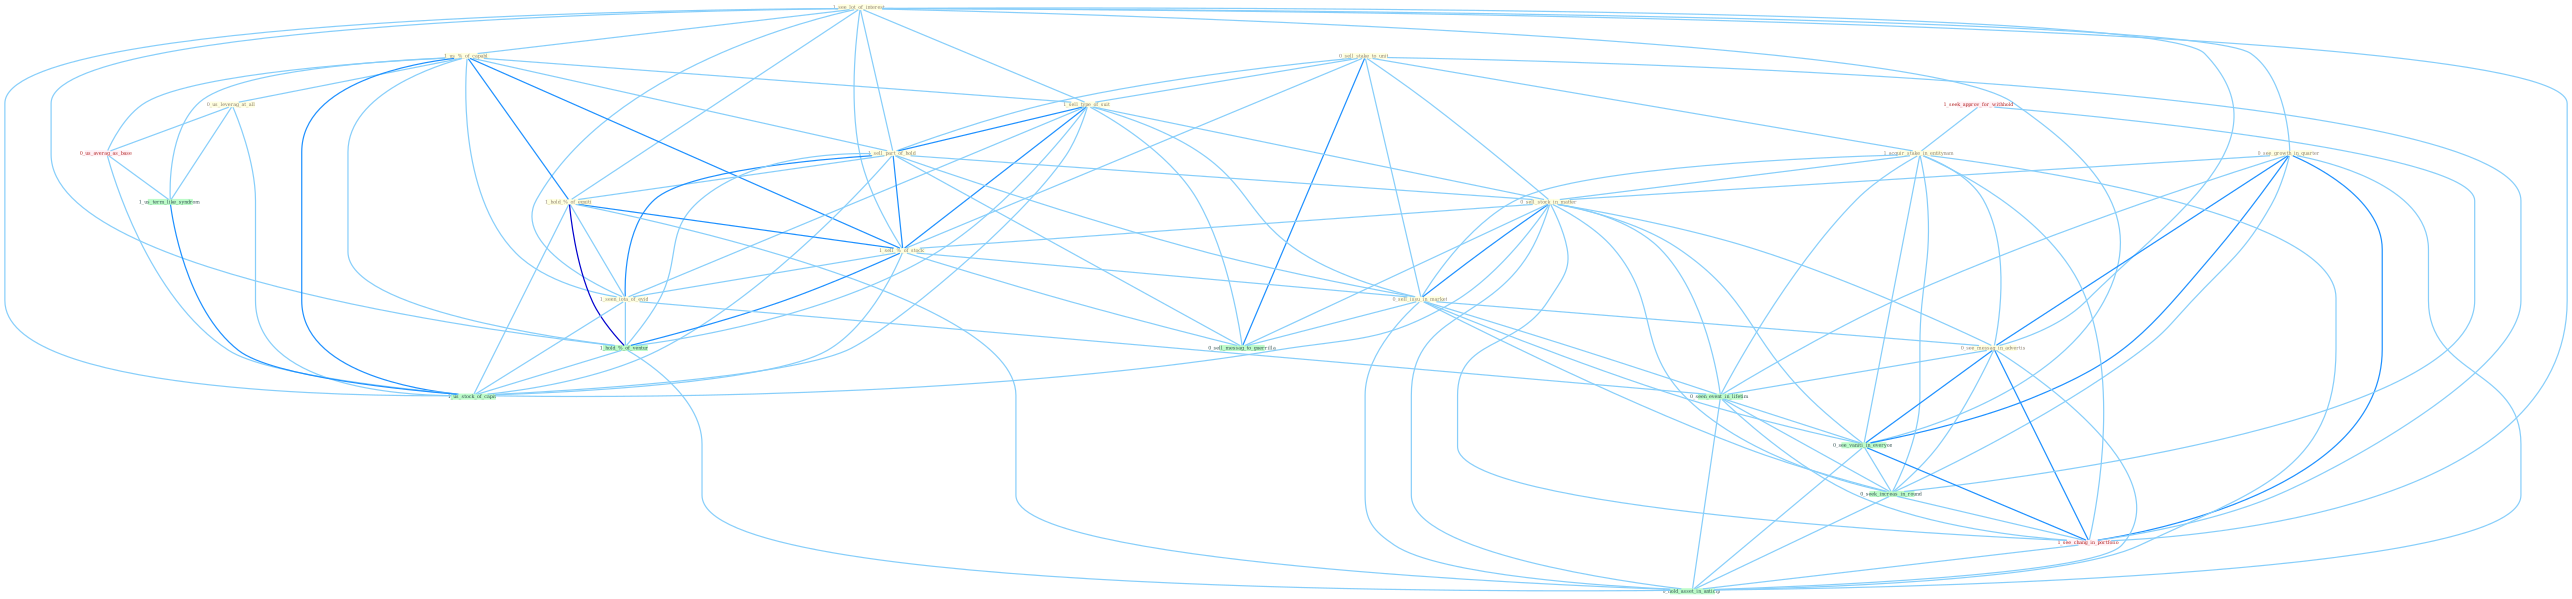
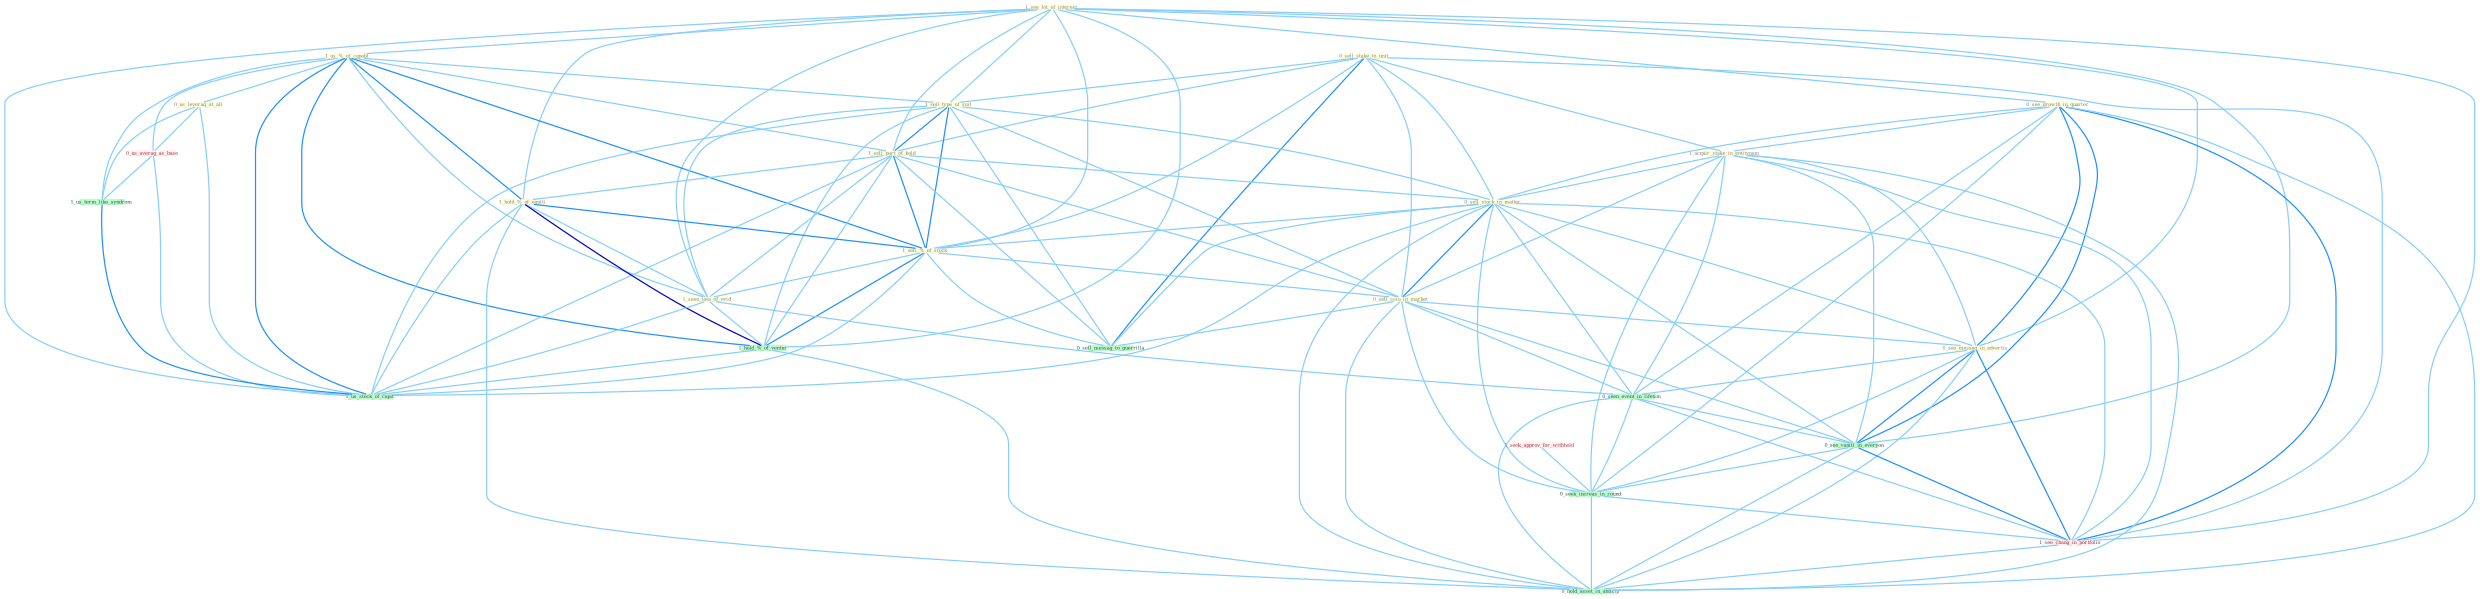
  graph {
    node [color="#ffffe0" fixedsize=true fontcolor="#8b7d6b" fontsize=4 shape=polygon style=filled]
    edge [color="#87cefa" w=1]
    "1_see_lot_of_interest " [height=.06 width=.5]
    "0_see_growth_in_quarter " [height=.06 width=.5]
    "1_us_%_of_capabl " [height=.06 width=.5]
    "0_sell_stake_to_unit " [height=.06 width=.5]
    "1_sell_type_of_suit " [height=.06 width=.5]
    "1_sell_part_of_hold " [height=.06 width=.5]
    "1_acquir_stake_in_entitynam " [height=.06 width=.5]
    "0_us_leverag_at_all " [height=.06 width=.5]
    "0_sell_stock_in_matter " [height=.06 width=.5]
    "1_hold_%_of_equiti " [height=.06 width=.5]
    "1_sell_%_of_stock " [height=.06 width=.5]
    "1_seen_iota_of_evid " [height=.06 width=.5]
    "0_sell_issu_in_market " [height=.06 width=.5]
    "0_see_messag_in_advertis " [height=.06 width=.5]
    "0_us_averag_as_base " [color="#fff0f5" fontcolor="#b22222" height=.06 width=.5]
    "1_seek_approv_for_withhold " [color="#fff0f5" fontcolor="#b22222" height=.06 width=.5]
    "1_see_chang_in_portfolio " [color="#fff0f5" fontcolor="#b22222" height=.06 width=.5]
    "1_hold_%_of_ventur " [color="#BDFCC9" fontcolor="#2f4f4f" height=.06 width=.5]
    "0_see_vaniti_in_everyon " [color="#BDFCC9" fontcolor="#2f4f4f" height=.06 width=.5]
    "1_us_stock_of_capit " [color="#BDFCC9" fontcolor="#2f4f4f" height=.06 width=.5]
    "0_seen_event_in_lifetim " [color="#BDFCC9" fontcolor="#2f4f4f" height=.06 width=.5]
    "0_seek_increas_in_round " [color="#BDFCC9" fontcolor="#2f4f4f" height=.06 width=.5]
    "0_hold_asset_in_anticip " [color="#BDFCC9" fontcolor="#2f4f4f" height=.06 width=.5]
    "1_us_term_like_syndrom " [color="#BDFCC9" fontcolor="#2f4f4f" height=.06 width=.5]
    n25 [color="#BDFCC9" fontcolor="#2f4f4f" height=.06 label="0_sell_messag_to_guerrilla" width=.5]
    subgraph sub_1 {
      "1_see_lot_of_interest "
      "0_see_growth_in_quarter "
      "1_us_%_of_capabl "
      "0_sell_stake_to_unit "
      "1_sell_type_of_suit "
      "1_sell_part_of_hold "
      "1_acquir_stake_in_entitynam "
      "0_us_leverag_at_all "
      "0_sell_stock_in_matter "
      "1_hold_%_of_equiti "
      "1_sell_%_of_stock "
      "1_seen_iota_of_evid "
      "0_sell_issu_in_market "
      "0_see_messag_in_advertis "
    }
    subgraph sub_2 {
      "0_us_averag_as_base "
      "1_seek_approv_for_withhold "
      "1_see_chang_in_portfolio "
    }
    "1_see_lot_of_interest " -- "0_see_growth_in_quarter "
    "1_see_lot_of_interest " -- "1_us_%_of_capabl "
    "1_see_lot_of_interest " -- "1_sell_type_of_suit "
    "1_see_lot_of_interest " -- "1_sell_part_of_hold "
    "1_see_lot_of_interest " -- "1_hold_%_of_equiti "
    "1_see_lot_of_interest " -- "1_sell_%_of_stock "
    "1_see_lot_of_interest " -- "1_seen_iota_of_evid "
    "1_see_lot_of_interest " -- "0_see_messag_in_advertis "
    "1_see_lot_of_interest " -- "1_see_chang_in_portfolio "
    "1_see_lot_of_interest " -- "1_hold_%_of_ventur "
    "1_see_lot_of_interest " -- "0_see_vaniti_in_everyon "
    "1_see_lot_of_interest " -- "1_us_stock_of_capit "
-   "1_seek_approv_for_withhold " -- "1_acquir_stake_in_entitynam "
+   "0_see_growth_in_quarter " -- "1_acquir_stake_in_entitynam "
    "0_see_growth_in_quarter " -- "0_sell_stock_in_matter "
    "0_see_growth_in_quarter " -- "0_see_messag_in_advertis " [color="#1e90ff" w=2]
    "0_see_growth_in_quarter " -- "1_see_chang_in_portfolio " [color="#1e90ff" w=2]
    "0_see_growth_in_quarter " -- "0_see_vaniti_in_everyon " [color="#1e90ff" w=2]
    "0_see_growth_in_quarter " -- "0_seen_event_in_lifetim "
    "0_see_growth_in_quarter " -- "0_seek_increas_in_round "
    "0_see_growth_in_quarter " -- "0_hold_asset_in_anticip "
    "1_us_%_of_capabl " -- "1_sell_type_of_suit "
    "1_us_%_of_capabl " -- "1_sell_part_of_hold "
    "1_us_%_of_capabl " -- "0_us_leverag_at_all "
    "1_us_%_of_capabl " -- "1_hold_%_of_equiti " [color="#1e90ff" w=2]
    "1_us_%_of_capabl " -- "1_sell_%_of_stock " [color="#1e90ff" w=2]
    "1_us_%_of_capabl " -- "1_seen_iota_of_evid "
    "1_us_%_of_capabl " -- "0_us_averag_as_base "
-   "1_us_%_of_capabl " -- "1_hold_%_of_ventur " [w=2]
+   "1_us_%_of_capabl " -- "1_hold_%_of_ventur " [color="#1e90ff" w=2]
    "1_us_%_of_capabl " -- "1_us_stock_of_capit " [color="#1e90ff" w=2]
    "1_us_%_of_capabl " -- "1_us_term_like_syndrom "
    "0_sell_stake_to_unit " -- "1_sell_type_of_suit "
    "0_sell_stake_to_unit " -- "1_sell_part_of_hold "
    "0_sell_stake_to_unit " -- "1_acquir_stake_in_entitynam "
    "0_sell_stake_to_unit " -- "0_sell_stock_in_matter "
    "0_sell_stake_to_unit " -- "1_sell_%_of_stock "
    "0_sell_stake_to_unit " -- "0_sell_issu_in_market "
    "0_sell_stake_to_unit " -- "1_see_chang_in_portfolio "
    "0_sell_stake_to_unit " -- n25 [color="#1e90ff" w=2]
    "1_sell_type_of_suit " -- "1_sell_part_of_hold " [color="#1e90ff" w=2]
    "1_sell_type_of_suit " -- "0_sell_stock_in_matter "
    "1_sell_type_of_suit " -- "1_sell_%_of_stock " [color="#1e90ff" w=2]
    "1_sell_type_of_suit " -- "1_seen_iota_of_evid "
    "1_sell_type_of_suit " -- "0_sell_issu_in_market "
    "1_sell_type_of_suit " -- "1_hold_%_of_ventur "
    "1_sell_type_of_suit " -- "1_us_stock_of_capit "
    "1_sell_type_of_suit " -- n25
    "1_sell_part_of_hold " -- "0_sell_stock_in_matter "
    "1_sell_part_of_hold " -- "1_hold_%_of_equiti "
    "1_sell_part_of_hold " -- "1_sell_%_of_stock " [color="#1e90ff" w=2]
-   "1_sell_part_of_hold " -- "1_seen_iota_of_evid " [color="#1e90ff"]
+   "1_sell_part_of_hold " -- "1_seen_iota_of_evid "
    "1_sell_part_of_hold " -- "0_sell_issu_in_market "
    "1_sell_part_of_hold " -- "1_hold_%_of_ventur "
    "1_sell_part_of_hold " -- "1_us_stock_of_capit "
    "1_sell_part_of_hold " -- n25
    "1_acquir_stake_in_entitynam " -- "0_sell_stock_in_matter "
    "1_acquir_stake_in_entitynam " -- "0_sell_issu_in_market "
    "1_acquir_stake_in_entitynam " -- "0_see_messag_in_advertis "
    "1_acquir_stake_in_entitynam " -- "1_see_chang_in_portfolio "
    "1_acquir_stake_in_entitynam " -- "0_see_vaniti_in_everyon "
    "1_acquir_stake_in_entitynam " -- "0_seen_event_in_lifetim "
    "1_acquir_stake_in_entitynam " -- "0_seek_increas_in_round "
    "1_acquir_stake_in_entitynam " -- "0_hold_asset_in_anticip "
    "0_us_leverag_at_all " -- "0_us_averag_as_base "
    "0_us_leverag_at_all " -- "1_us_stock_of_capit "
    "0_us_leverag_at_all " -- "1_us_term_like_syndrom "
    "0_sell_stock_in_matter " -- "1_sell_%_of_stock "
    "0_sell_stock_in_matter " -- "0_sell_issu_in_market " [color="#1e90ff" w=2]
    "0_sell_stock_in_matter " -- "0_see_messag_in_advertis "
    "0_sell_stock_in_matter " -- "1_see_chang_in_portfolio "
    "0_sell_stock_in_matter " -- "0_see_vaniti_in_everyon "
    "0_sell_stock_in_matter " -- "1_us_stock_of_capit "
    "0_sell_stock_in_matter " -- "0_seen_event_in_lifetim "
    "0_sell_stock_in_matter " -- "0_seek_increas_in_round "
    "0_sell_stock_in_matter " -- "0_hold_asset_in_anticip "
    "0_sell_stock_in_matter " -- n25
    "1_hold_%_of_equiti " -- "1_sell_%_of_stock " [color="#1e90ff" w=2]
    "1_hold_%_of_equiti " -- "1_seen_iota_of_evid "
    "1_hold_%_of_equiti " -- "1_hold_%_of_ventur " [color="#0000cd" w=3]
    "1_hold_%_of_equiti " -- "1_us_stock_of_capit "
    "1_hold_%_of_equiti " -- "0_hold_asset_in_anticip "
    "1_sell_%_of_stock " -- "1_seen_iota_of_evid "
    "1_sell_%_of_stock " -- "0_sell_issu_in_market "
    "1_sell_%_of_stock " -- "1_hold_%_of_ventur " [color="#1e90ff" w=2]
    "1_sell_%_of_stock " -- "1_us_stock_of_capit "
    "1_sell_%_of_stock " -- n25
    "1_seen_iota_of_evid " -- "1_hold_%_of_ventur "
    "1_seen_iota_of_evid " -- "1_us_stock_of_capit "
    "1_seen_iota_of_evid " -- "0_seen_event_in_lifetim "
    "0_sell_issu_in_market " -- "0_see_messag_in_advertis "
    "0_sell_issu_in_market " -- "0_see_vaniti_in_everyon "
    "0_sell_issu_in_market " -- "0_seen_event_in_lifetim "
    "0_sell_issu_in_market " -- "0_seek_increas_in_round "
    "0_sell_issu_in_market " -- "0_hold_asset_in_anticip "
    "0_sell_issu_in_market " -- n25
    "0_see_messag_in_advertis " -- "1_see_chang_in_portfolio " [color="#1e90ff" w=2]
    "0_see_messag_in_advertis " -- "0_see_vaniti_in_everyon " [color="#1e90ff" w=2]
    "0_see_messag_in_advertis " -- "0_seen_event_in_lifetim "
    "0_see_messag_in_advertis " -- "0_seek_increas_in_round "
    "0_see_messag_in_advertis " -- "0_hold_asset_in_anticip "
    "0_us_averag_as_base " -- "1_us_stock_of_capit "
    "0_us_averag_as_base " -- "1_us_term_like_syndrom "
    "1_seek_approv_for_withhold " -- "0_seek_increas_in_round "
    "1_see_chang_in_portfolio " -- "0_hold_asset_in_anticip "
    "1_hold_%_of_ventur " -- "1_us_stock_of_capit "
    "1_hold_%_of_ventur " -- "0_hold_asset_in_anticip "
    "0_see_vaniti_in_everyon " -- "1_see_chang_in_portfolio " [color="#1e90ff" w=2]
    "0_see_vaniti_in_everyon " -- "0_seek_increas_in_round "
    "0_see_vaniti_in_everyon " -- "0_hold_asset_in_anticip "
    "0_seen_event_in_lifetim " -- "1_see_chang_in_portfolio "
    "0_seen_event_in_lifetim " -- "0_see_vaniti_in_everyon "
    "0_seen_event_in_lifetim " -- "0_seek_increas_in_round "
    "0_seen_event_in_lifetim " -- "0_hold_asset_in_anticip "
    "0_seek_increas_in_round " -- "1_see_chang_in_portfolio "
    "0_seek_increas_in_round " -- "0_hold_asset_in_anticip "
    "1_us_term_like_syndrom " -- "1_us_stock_of_capit " [color="#1e90ff"]
  }
